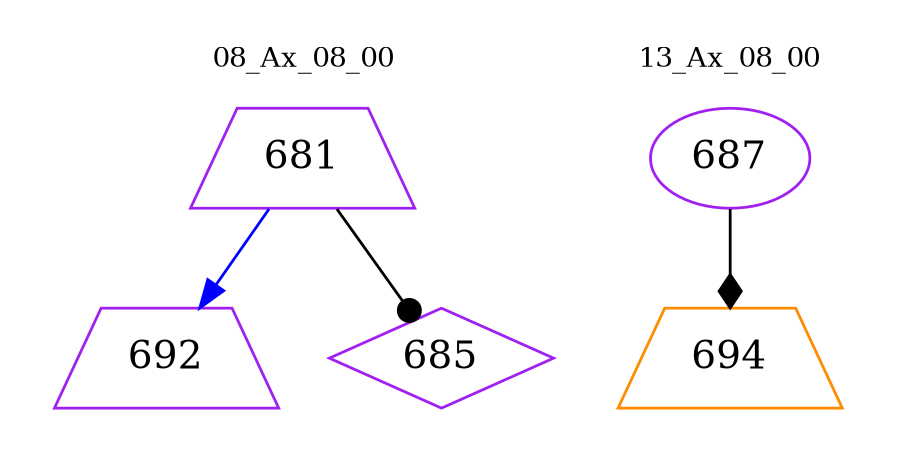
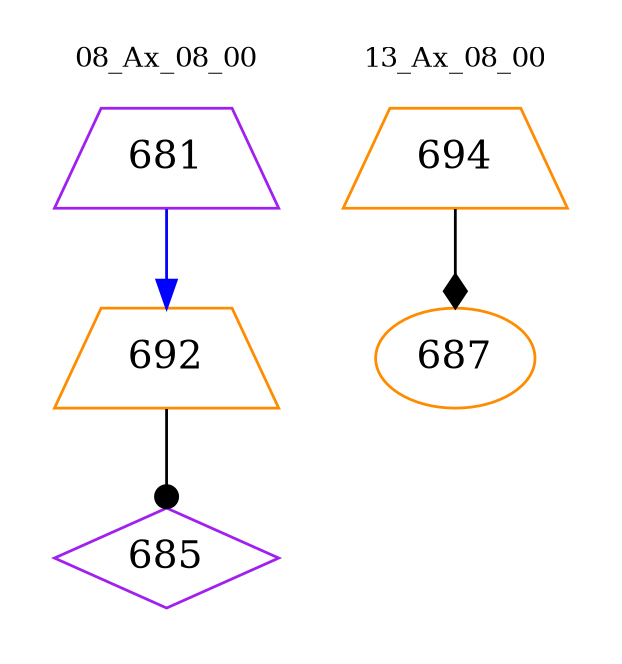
  digraph {
    node [color=darkorange shape=trapezium]
    edge [color=black]
    n1 [color=purple label=681]
-   n2 [color=purple label=692]
+   n2 [label=692]
    n3 [color=purple label=685 shape=diamond]
-   n4 [color=purple label=687 shape=ellipse]
+   n4 [label=687 shape=ellipse]
    n5 [label=694]
    subgraph cluster_1 {
      color=white
      fontsize=10
      label="08_Ax_08_00"
      n1
      n2
      n3
    }
    subgraph cluster_2 {
      color=white
      fontsize=10
      label="13_Ax_08_00"
      n4
      n5
    }
    n1 -> n2 [arrowhead=normal color=blue]
-   n1 -> n3 [arrowhead=dot]
-   n4 -> n5 [arrowhead=diamond]
+   n2 -> n3 [arrowhead=dot]
+   n5 -> n4 [arrowhead=diamond]
  }
